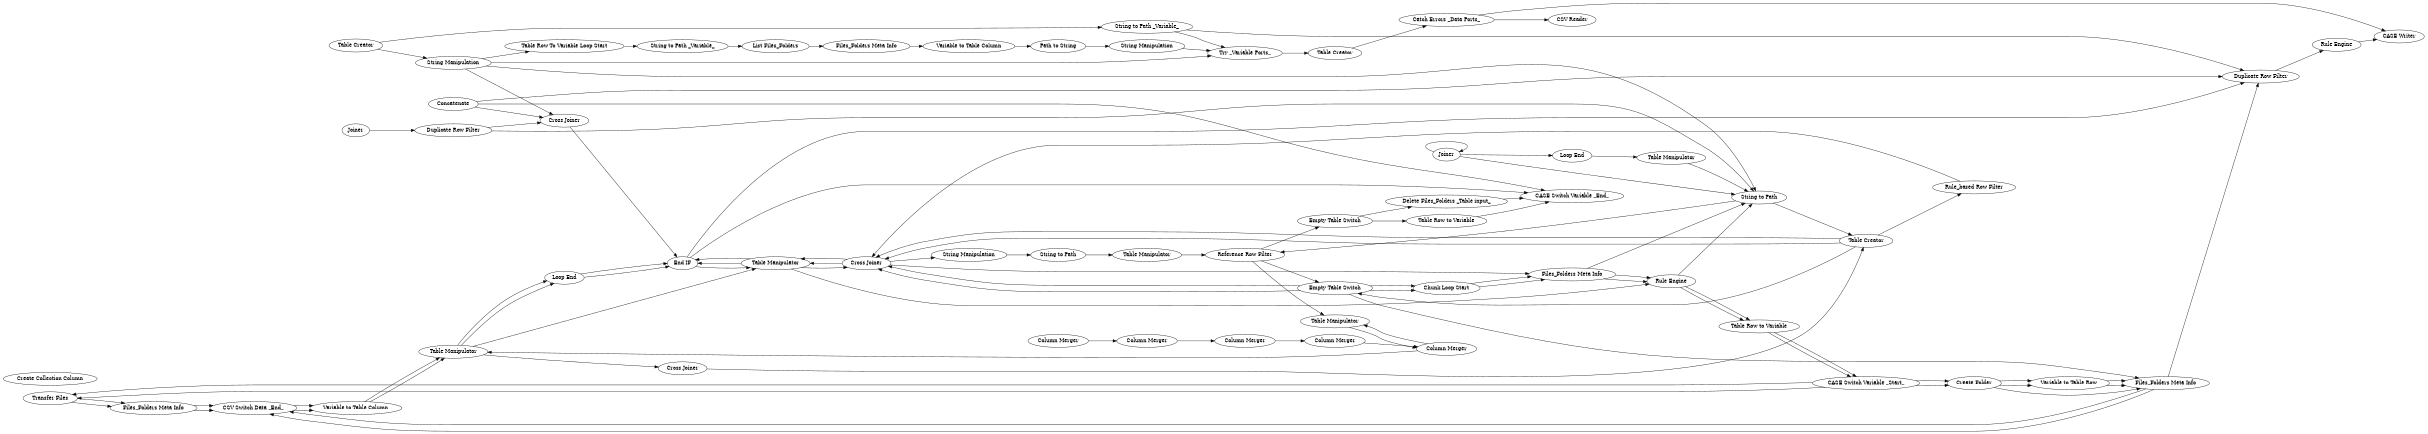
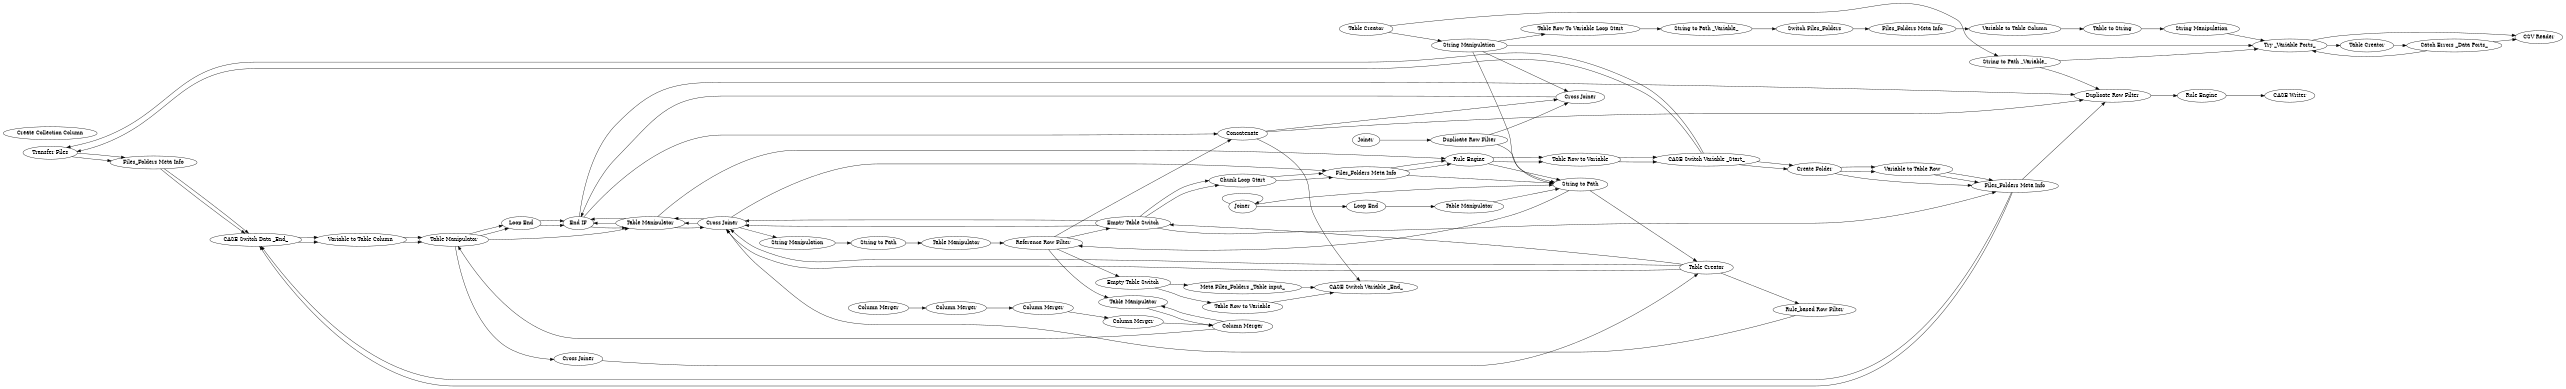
  digraph {
    rankdir=LR
    n1 [label="Transfer Files"]
    n2 [label="Files_Folders Meta Info"]
-   n3 [label="CSV Switch Data _End_"]
+   n3 [label="CASE Switch Data _End_"]
    n4 [label="Variable to Table Column"]
    n5 [label="Loop End"]
    n6 [label="End IF"]
    n7 [label="Table Manipulator"]
    n8 [label="Duplicate Row Filter"]
    n9 [label=Concatenate]
    n10 [label="Table Manipulator"]
    n11 [label="Cross Joiner"]
    n12 [label="Rule Engine"]
    n13 [label="Cross Joiner"]
    n14 [label="Table Creator"]
    n15 [label="Chunk Loop Start"]
    n16 [label="Files_Folders Meta Info"]
    n17 [label="String to Path"]
    n18 [label="Table Row to Variable"]
    n19 [label="CASE Switch Variable _Start_"]
    n20 [label="Reference Row Filter"]
    n21 [label="Create Folder"]
    n22 [label="Files_Folders Meta Info"]
    n23 [label="Variable to Table Row"]
    n24 [label="Empty Table Switch"]
    n25 [label="String Manipulation"]
    n26 [label="Rule Engine"]
    n27 [label="Cross Joiner"]
    n28 [label="CASE Switch Variable _End_"]
    n29 [label="Rule_based Row Filter"]
    n30 [label="String to Path"]
    n31 [label="Table Creator"]
    n32 [label="String Manipulation"]
    n33 [label="String to Path _Variable_"]
    n34 [label="Table Row To Variable Loop Start"]
    n35 [label="Try _Variable Ports_"]
-   n36 [label="List Files_Folders"]
+   n36 [label="Switch Files_Folders"]
    n37 [label="Files_Folders Meta Info"]
    n38 [label="Variable to Table Column"]
    n39 [label="String to Path _Variable_"]
    n40 [label="Loop End"]
    n41 [label="Table Manipulator"]
-   n42 [label="Path to String"]
+   n42 [label="Table to String"]
    n43 [label="String Manipulation"]
    n44 [label="CSV Reader"]
    n45 [label="Table Creator"]
    n46 [label="Create Collection Column"]
    n47 [label="Catch Errors _Data Ports_"]
    n48 [label=Joiner]
    n49 [label=Joiner]
    n50 [label="Duplicate Row Filter"]
    n51 [label="Table Manipulator"]
    n52 [label="Column Merger"]
    n53 [label="Table Manipulator"]
    n54 [label="Empty Table Switch"]
    n55 [label="Column Merger"]
    n56 [label="Column Merger"]
    n57 [label="Column Merger"]
    n58 [label="Column Merger"]
-   n59 [label="Delete Files_Folders _Table input_"]
+   n59 [label="Meta Files_Folders _Table input_"]
    n60 [label="Table Row to Variable"]
    n61 [label="CASE Writer"]
    n1 -> n2
    n1 -> n2
    n2 -> n3
    n2 -> n3
    n3 -> n4
    n3 -> n4
    n4 -> n10
    n4 -> n10
    n5 -> n6
    n5 -> n6
    n6 -> n7
    n6 -> n8
-   n6 -> n28
+   n6 -> n9
    n7 -> n6
    n7 -> n6
    n7 -> n12
    n7 -> n13
    n8 -> n26
    n9 -> n8
    n9 -> n27
    n9 -> n28
    n10 -> n5
    n10 -> n5
    n10 -> n7
    n10 -> n11
    n11 -> n14
    n12 -> n17
    n12 -> n18
    n12 -> n18
    n13 -> n7
    n13 -> n7
    n13 -> n16
    n13 -> n25
    n14 -> n13
    n14 -> n13
    n14 -> n24
    n14 -> n29
    n15 -> n16
    n15 -> n16
    n16 -> n12
    n16 -> n12
    n16 -> n17
    n17 -> n14
    n17 -> n20
    n18 -> n19
    n18 -> n19
    n19 -> n1
    n19 -> n1
    n19 -> n21
    n19 -> n21
+   n20 -> n9
    n20 -> n24
    n20 -> n51
    n20 -> n54
    n21 -> n22
    n21 -> n23
    n21 -> n23
    n22 -> n3
    n22 -> n3
    n22 -> n8
    n23 -> n22
    n23 -> n22
    n24 -> n13
    n24 -> n13
    n24 -> n15
    n24 -> n15
    n24 -> n22
    n25 -> n30
    n26 -> n61
    n27 -> n6
    n29 -> n13
    n30 -> n53
    n31 -> n32
    n31 -> n33
    n32 -> n17
    n32 -> n27
    n32 -> n34
    n32 -> n35
    n33 -> n8
    n33 -> n35
    n34 -> n39
+   n35 -> n44
    n35 -> n45
    n36 -> n37
    n37 -> n38
    n38 -> n42
    n39 -> n36
    n40 -> n41
    n41 -> n17
    n42 -> n43
    n43 -> n35
    n45 -> n47
-   n47 -> n61
+   n47 -> n35
    n47 -> n44
    n48 -> n17
    n48 -> n40
    n48 -> n48
    n49 -> n50
    n50 -> n17
    n50 -> n27
    n51 -> n52
    n52 -> n10
    n52 -> n51
    n53 -> n20
    n54 -> n59
    n54 -> n60
    n55 -> n56
    n56 -> n57
    n57 -> n58
    n58 -> n52
    n59 -> n28
    n60 -> n28
  }
